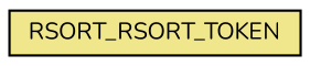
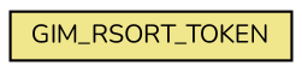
  digraph {
    rankdir=LR
    fontname=Nunito
-   n1 [color=black fillcolor=khaki fontname=Nunito fontsize=10 height=0.2 label=RSORT_RSORT_TOKEN shape=record style=filled width=0.4]
+   n1 [color=black fillcolor=khaki fontname=Nunito fontsize=10 height=0.2 label=GIM_RSORT_TOKEN shape=record style=filled width=0.4]
  }
